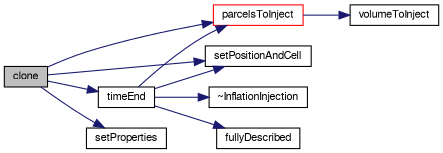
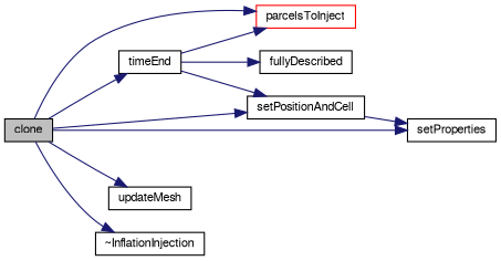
  digraph {
    rankdir=LR
    node [color=black fontname=FreeSans fontsize=10 shape=record]
    edge [color=midnightblue fontname=FreeSans fontsize=10 labelfontname=FreeSans labelfontsize=10 style=solid]
    n1 [fillcolor=grey75 fontcolor=black height=0.2 label=clone style=filled width=0.4]
    n2 [color=red height=0.2 label=parcelsToInject width=0.4]
    n3 [height=0.2 label=setPositionAndCell width=0.4]
    n4 [height=0.2 label=setProperties width=0.4]
    n5 [height=0.2 label=timeEnd width=0.4]
+   n6 [height=0.2 label=updateMesh width=0.4]
    n7 [height=0.2 label="~InflationInjection" width=0.4]
    n8 [height=0.2 label=fullyDescribed width=0.4]
-   n9 [height=0.2 label=volumeToInject width=0.4]
    n1 -> n2
    n1 -> n3
    n1 -> n4
    n1 -> n5
-   n5 -> n7
-   n2 -> n9
+   n1 -> n6
+   n1 -> n7
+   n3 -> n4
    n5 -> n2
    n5 -> n3
    n5 -> n8
  }
